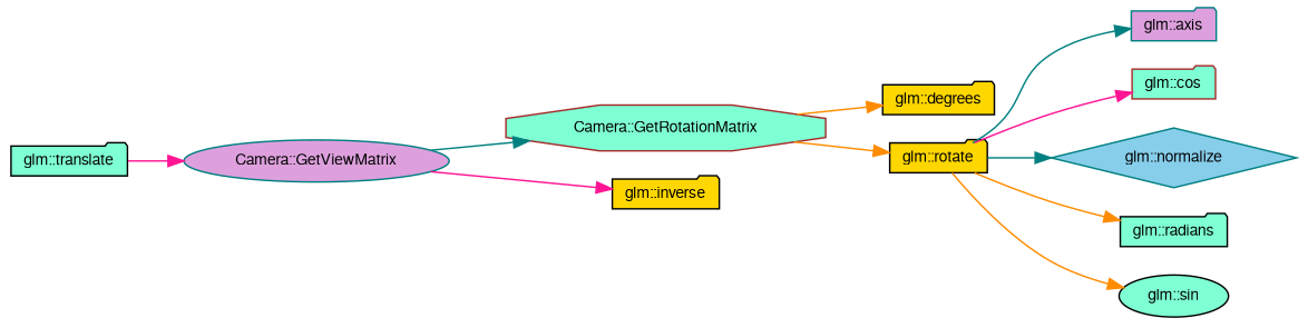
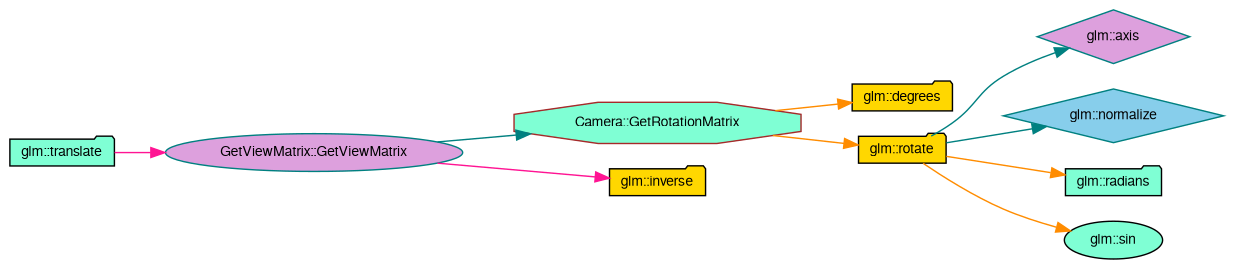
  digraph {
    rankdir=LR
    node [color=black fillcolor=aquamarine fontname=FreeSans fontsize=10 shape=folder style=filled]
    edge [color=darkorange fontname=FreeSans fontsize=10 labelfontname=FreeSans labelfontsize=10 style=solid]
-   n1 [color=teal fillcolor=plum fontcolor=black height=0.2 label="Camera::GetViewMatrix" shape=ellipse width=0.4]
+   n1 [color=teal fillcolor=plum fontcolor=black height=0.2 label="GetViewMatrix::GetViewMatrix" shape=ellipse width=0.4]
    n2 [color=brown height=0.2 label="Camera::GetRotationMatrix" shape=octagon width=0.4]
    n3 [fillcolor=gold height=0.2 label="glm::inverse" width=0.4]
    n4 [fillcolor=gold height=0.2 label="glm::degrees" width=0.4]
    n5 [fillcolor=gold height=0.2 label="glm::rotate" width=0.4]
    n6 [height=0.2 label="glm::translate" width=0.4]
-   n7 [color=teal fillcolor=plum height=0.2 label="glm::axis" width=0.4]
-   n8 [color=brown height=0.2 label="glm::cos" width=0.4]
+   n7 [color=teal fillcolor=plum height=0.2 label="glm::axis" shape=diamond width=0.4]
    n9 [color=teal fillcolor=skyblue height=0.2 label="glm::normalize" shape=diamond width=0.4]
    n10 [height=0.2 label="glm::radians" width=0.4]
    n11 [height=0.2 label="glm::sin" shape=ellipse width=0.4]
    n1 -> n2 [color=teal]
    n1 -> n3 [color=deeppink]
    n2 -> n4
    n2 -> n5
    n5 -> n7 [color=teal]
-   n5 -> n8 [color=deeppink]
    n5 -> n9 [color=teal]
    n5 -> n10
    n5 -> n11
    n6 -> n1 [color=deeppink]
  }
